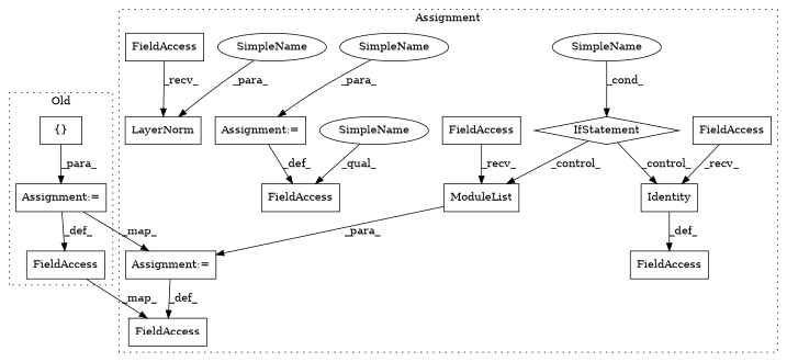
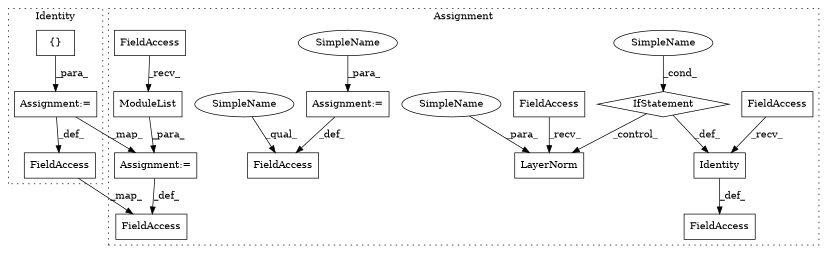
  digraph {
    node [a=22 l=1 s=92283 shape=box]
    n1 [a=4 l=2 label="{}" s=83320]
    n2 [l=13 label=FieldAccess s=83289]
    n3 [a=7 label="Assignment:=" s=83302]
    n4 [a=32 l=10 label=Identity s=92221]
    n5 [a=42 l=17 label=SimpleName s=92192 shape=ellipse]
    n6 [a=32 l="10,1" label=LayerNorm s="92243,92275"]
    n7 [l=5 label=FieldAccess s=92212]
    n8 [l=5 label=FieldAccess s=92234]
    n9 [a=25 l=3 label=IfStatement s=92209 shape=diamond]
    n10 [a=7 label="Assignment:=" s=92298]
    n11 [l=7 label=FieldAccess s=92183]
    n12 [l=15 label=FieldAccess]
    n13 [l=13 label=FieldAccess s=92142]
    n14 [a=32 l=12 label=ModuleList s=92165]
    n15 [l=5 label=FieldAccess s=92156]
    n16 [a=7 label="Assignment:=" s=92155]
    n17 [a=42 l=4 label=SimpleName shape=ellipse]
    n18 [a=42 l=7 label=SimpleName s=92299 shape=ellipse]
    n19 [a=42 l=7 label=SimpleName s=92253 shape=ellipse]
    subgraph cluster_1 {
-     label=Old
+     label=Identity
      style=dotted
      n1
      n2
      n3
    }
    subgraph cluster_2 {
      label=Assignment
      style=dotted
      n4
      n5
      n6
      n7
      n8
      n9
      n10
      n11
      n12
      n13
      n14
      n15
      n16
      n17
      n18
      n19
    }
    n1 -> n3 [label=_para_]
    n2 -> n13 [label=_map_]
    n3 -> n2 [label=_def_]
    n3 -> n16 [label=_map_]
    n4 -> n11 [label=_def_]
    n5 -> n9 [label=_cond_]
    n7 -> n4 [label=_recv_]
    n8 -> n6 [label=_recv_]
-   n9 -> n4 [label=_control_]
-   n9 -> n14 [label=_control_]
+   n9 -> n4 [label=_def_]
+   n9 -> n6 [label=_control_]
    n10 -> n12 [label=_def_]
    n14 -> n16 [label=_para_]
    n15 -> n14 [label=_recv_]
    n16 -> n13 [label=_def_]
    n17 -> n12 [label=_qual_]
    n18 -> n10 [label=_para_]
    n19 -> n6 [label=_para_]
  }
